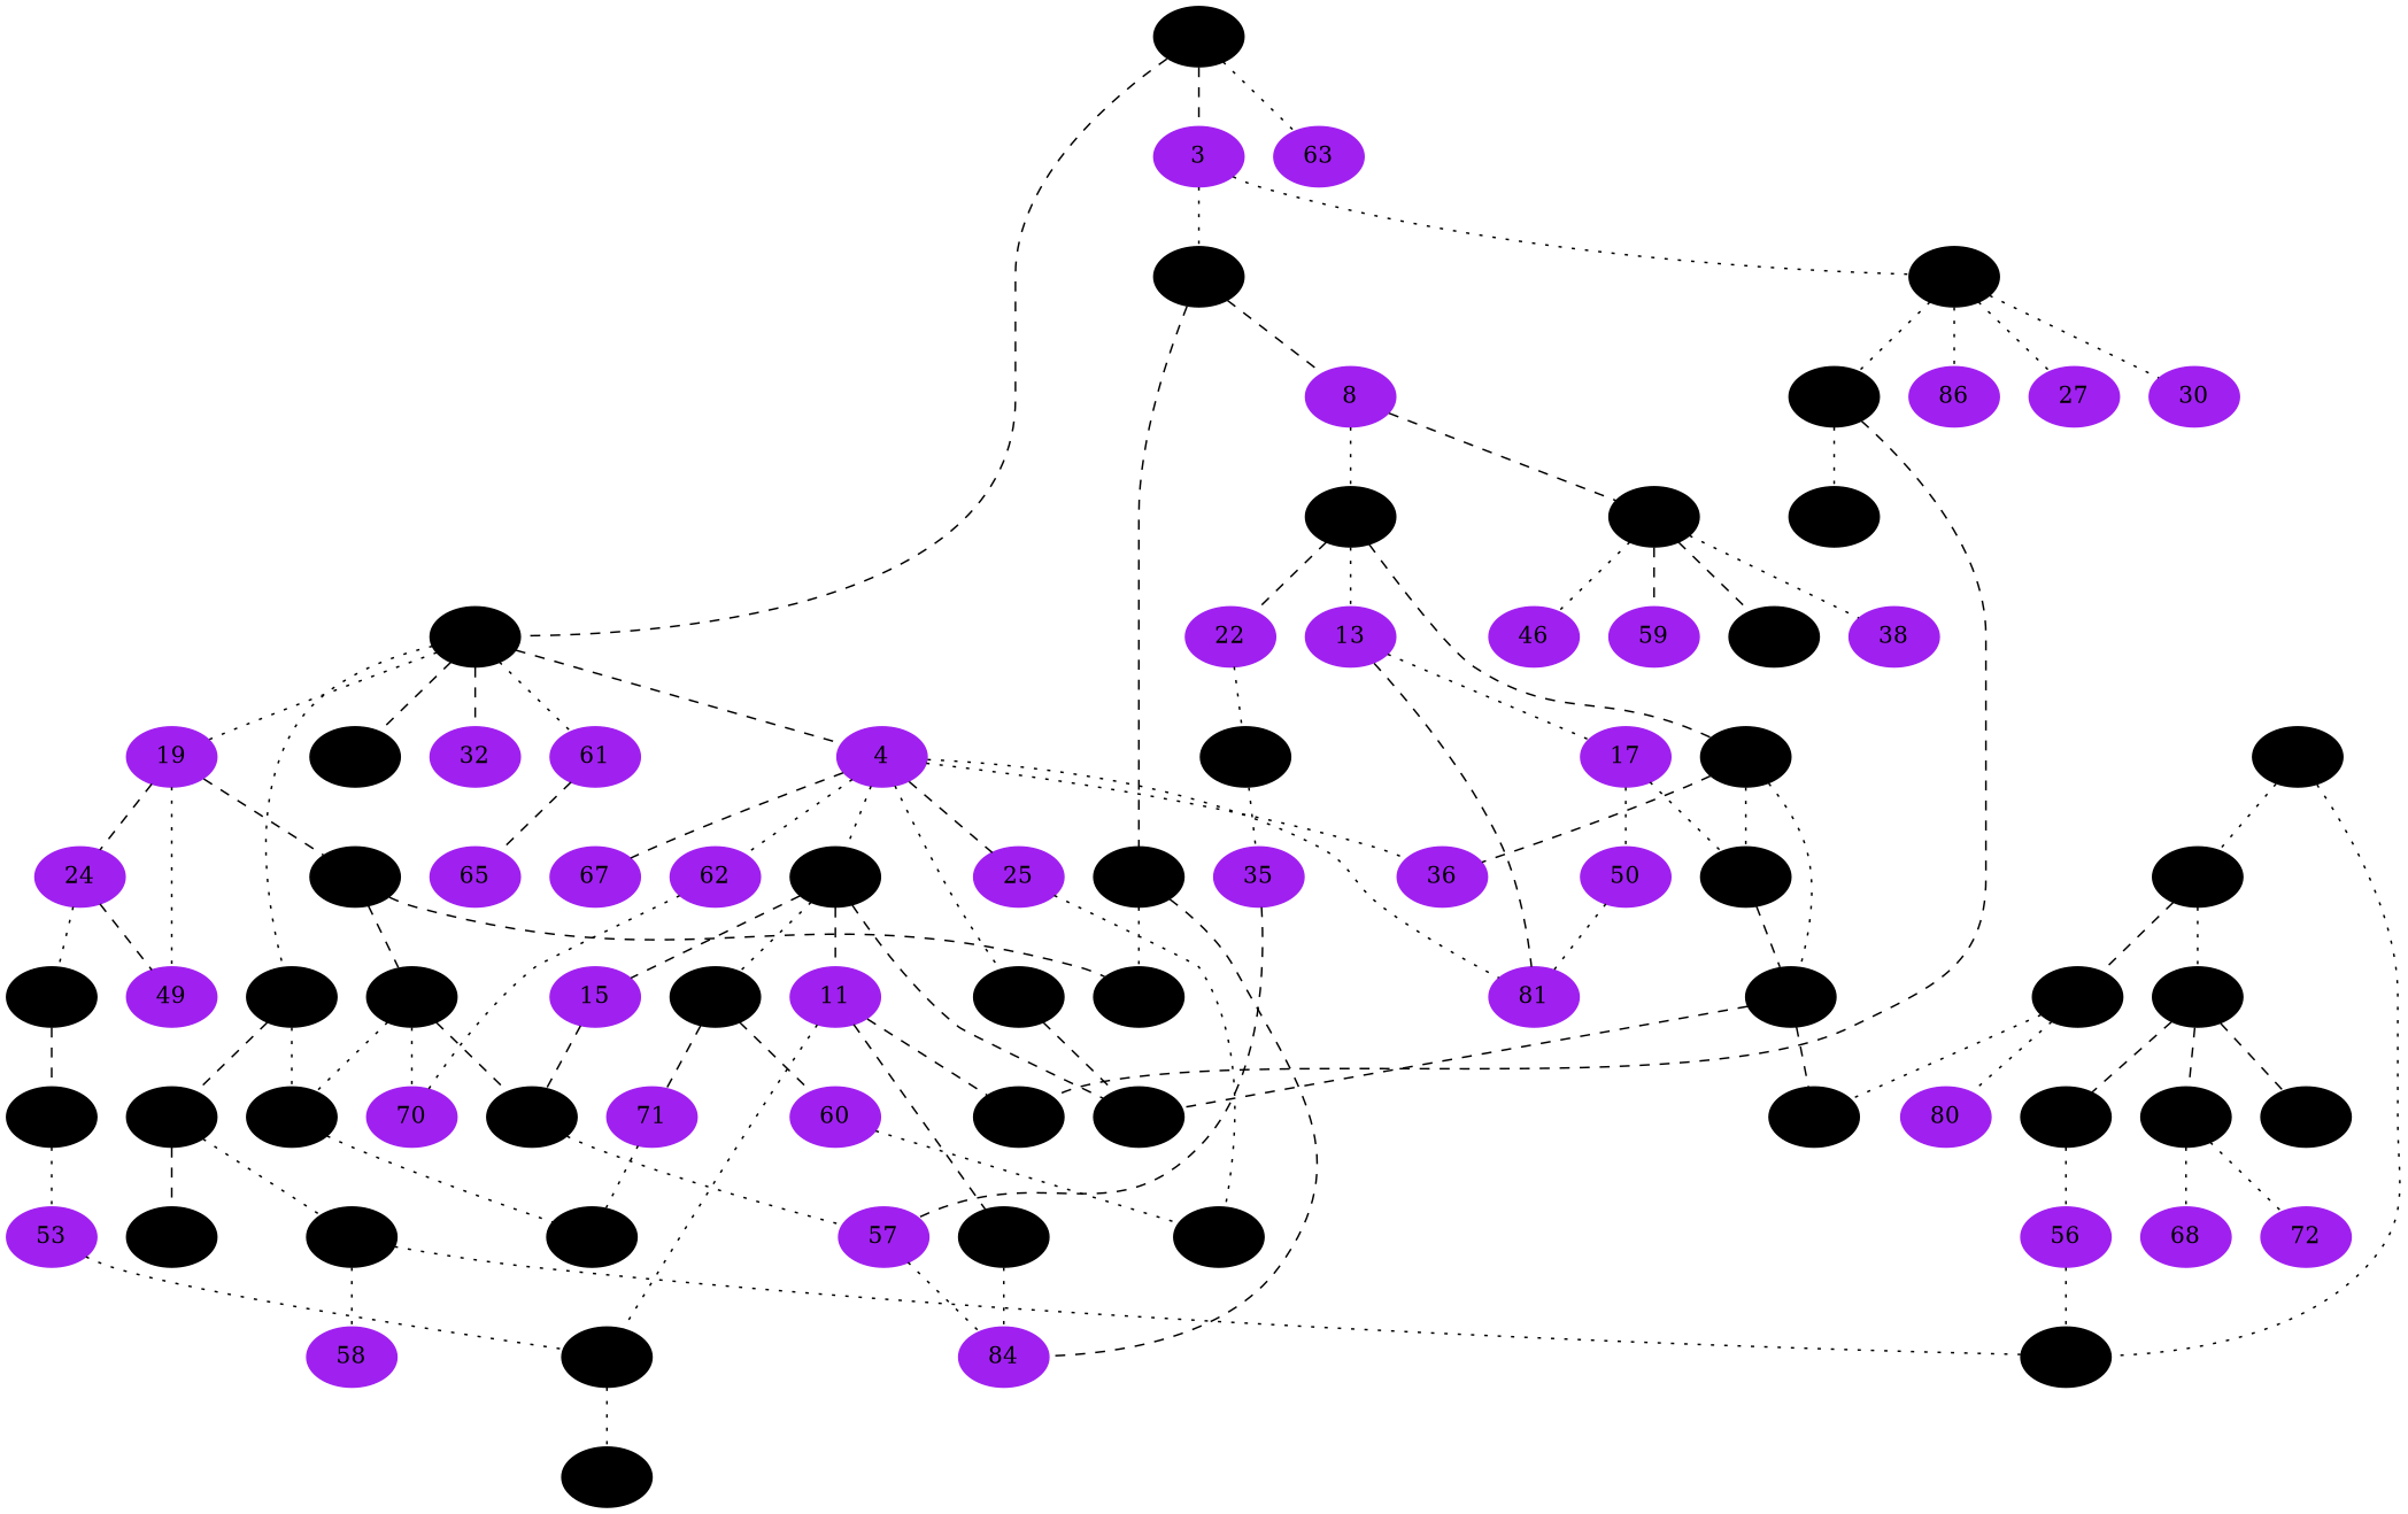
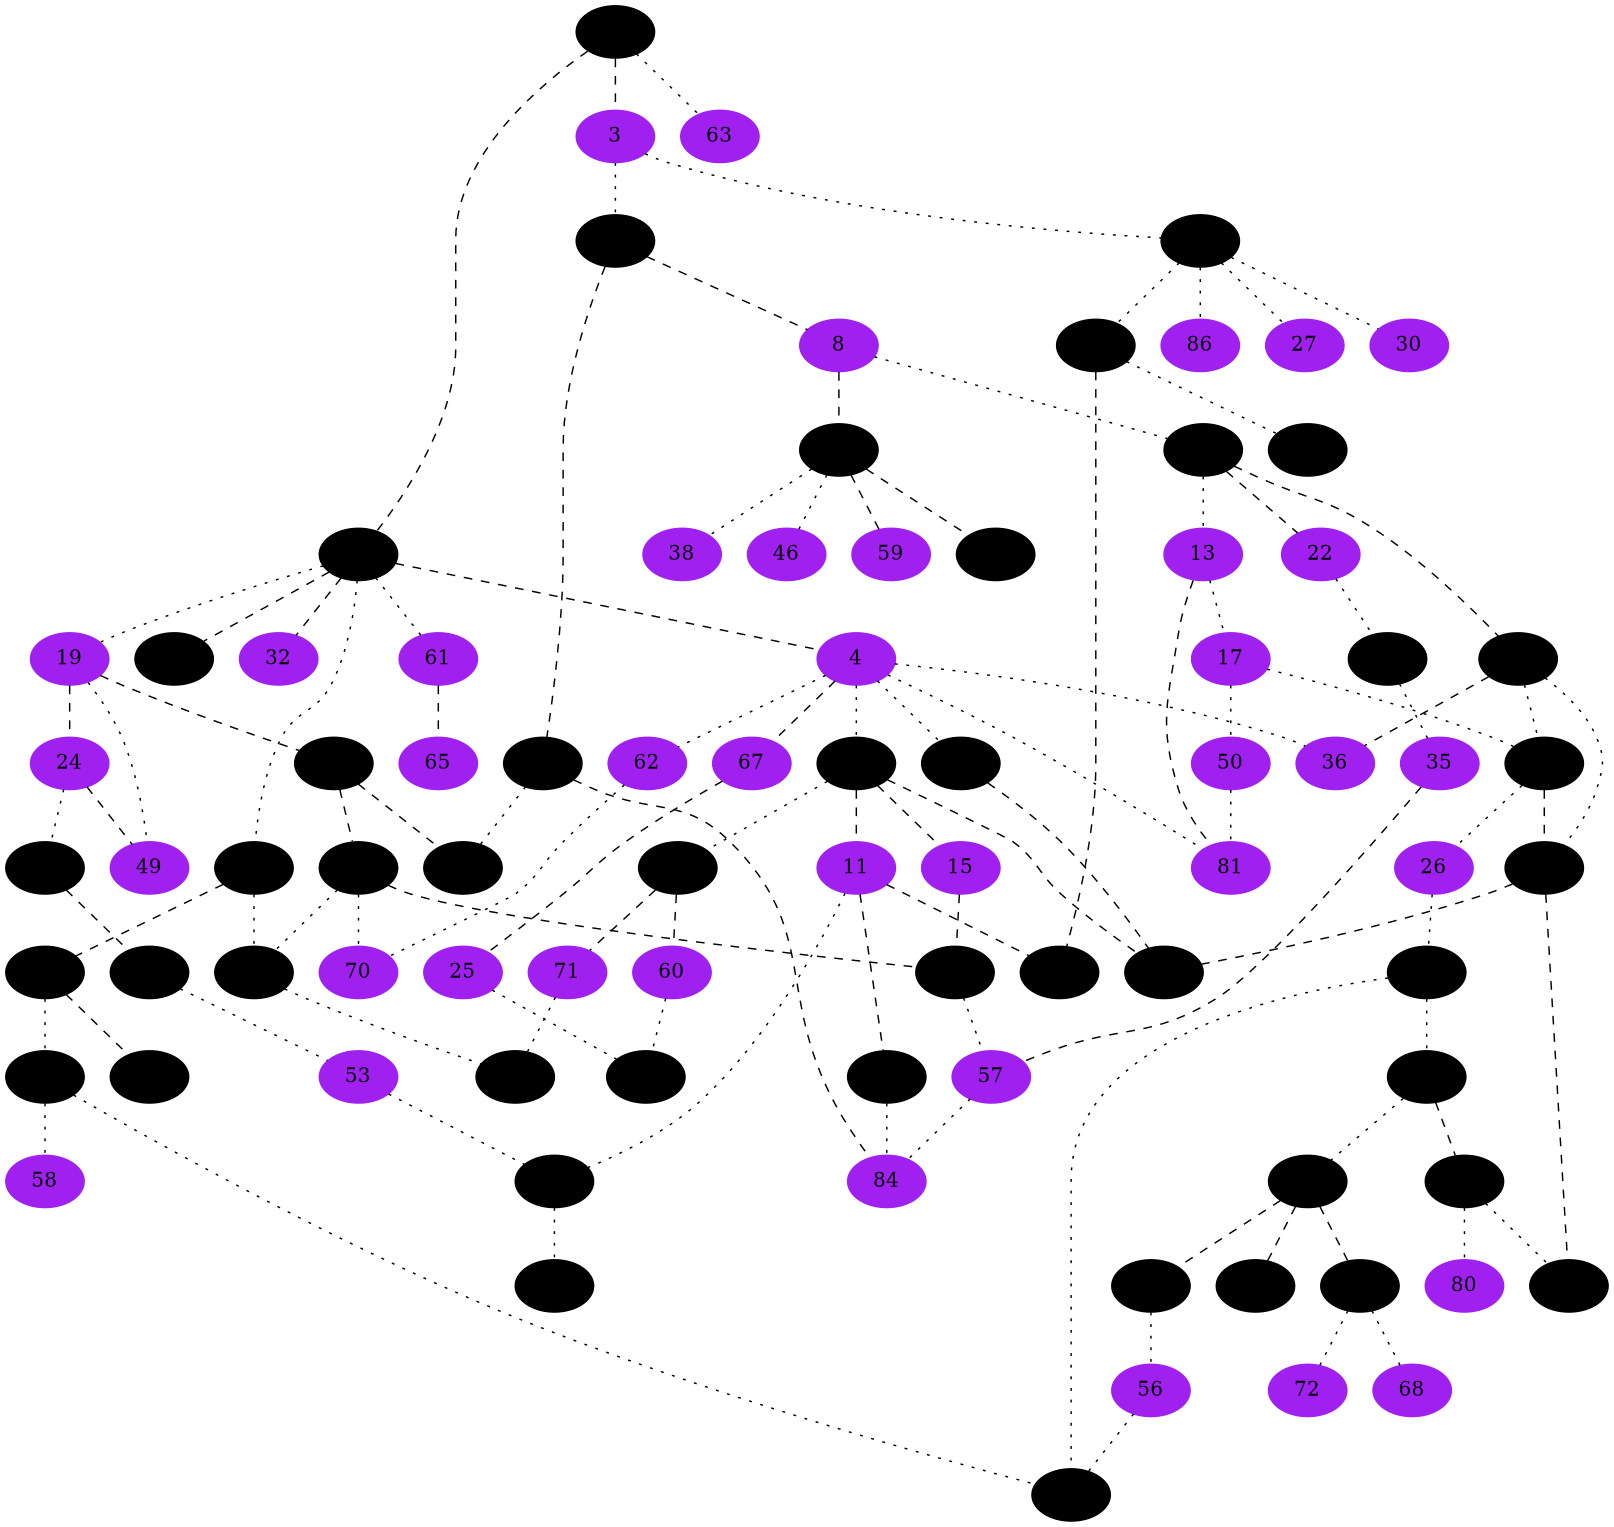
  graph {
    node [color=black style=filled]
    edge [style=dotted]
    1
    2
    3 [color=purple]
    63 [color=purple]
    4 [color=purple]
    16
    19 [color=purple]
    23
    32 [color=purple]
    61 [color=purple]
    6
    7
    5
    25 [color=purple]
    62 [color=purple]
    67 [color=purple]
    79
    81 [color=purple]
    36 [color=purple]
    20
    55
    24 [color=purple]
    28
    49 [color=purple]
    65 [color=purple]
    9
    27 [color=purple]
    30 [color=purple]
    n29 [color=purple label=86]
    8 [color=purple]
    12
    11 [color=purple]
    15 [color=purple]
    21
    85
    83
+   26 [color=purple]
    31
    70 [color=purple]
    74
    44
    66
    43
    60 [color=purple]
    71 [color=purple]
    69
    10
    29
    54
    84 [color=purple]
    13 [color=purple]
    14
    22 [color=purple]
    38 [color=purple]
    46 [color=purple]
    59 [color=purple]
    64
    17 [color=purple]
    18
    41
    33
    73
    50 [color=purple]
    82
    57 [color=purple]
    40
    47
    78
    39
    34
    75
    58 [color=purple]
    35 [color=purple]
    48
    37
    42
    77
    45
    51
    52
    80 [color=purple]
    53 [color=purple]
    56 [color=purple]
    68 [color=purple]
    72 [color=purple]
    1 -- 2 [style=dashed]
    1 -- 3 [style=dashed]
    1 -- 63
    2 -- 4 [style=dashed]
    2 -- 16
    2 -- 19
    2 -- 23 [style=dashed]
    2 -- 32 [style=dashed]
    2 -- 61
    3 -- 6
    3 -- 7
    4 -- 5
-   4 -- 25 [style=dashed]
+   67 -- 25 [style=dashed]
    4 -- 62
    4 -- 67 [style=dashed]
    4 -- 79
    4 -- 81
    4 -- 36
    16 -- 20 [style=dashed]
    16 -- 55
    19 -- 24 [style=dashed]
    19 -- 28 [style=dashed]
    19 -- 49
    61 -- 65 [style=dashed]
    6 -- 9
    6 -- 27
    6 -- 30
    6 -- n29
    7 -- 8 [style=dashed]
    7 -- 12 [style=dashed]
    5 -- 11 [style=dashed]
    5 -- 15 [style=dashed]
    5 -- 21
    5 -- 85 [style=dashed]
    25 -- 83
    62 -- 70
    79 -- 85 [style=dashed]
    20 -- 40 [style=dashed]
    20 -- 47
    55 -- 78
    24 -- 49 [style=dashed]
    24 -- 39
    28 -- 54 [style=dashed]
    28 -- 34 [style=dashed]
    9 -- 74 [style=dashed]
    9 -- 69
    8 -- 10
    8 -- 29 [style=dashed]
    12 -- 54
    12 -- 84 [style=dashed]
    11 -- 74 [style=dashed]
    11 -- 44 [style=dashed]
    11 -- 66
    15 -- 43 [style=dashed]
    21 -- 60 [style=dashed]
    21 -- 71 [style=dashed]
+   26 -- 31
    31 -- 75
    31 -- 37
    44 -- 84
    66 -- 73
    43 -- 57
    60 -- 83
    71 -- 78
    10 -- 13
    10 -- 14 [style=dashed]
    10 -- 22 [style=dashed]
    29 -- 38
    29 -- 46
    29 -- 59 [style=dashed]
    29 -- 64 [style=dashed]
    13 -- 81 [style=dashed]
    13 -- 17
    14 -- 36 [style=dashed]
    14 -- 18
    14 -- 41
    22 -- 33
    17 -- 18
    17 -- 50
+   18 -- 26
    18 -- 41 [style=dashed]
    41 -- 85 [style=dashed]
    41 -- 82 [style=dashed]
    33 -- 35
    50 -- 81
    57 -- 84
    47 -- 75
    47 -- 58
    39 -- 48 [style=dashed]
    34 -- 55
    34 -- 70
    34 -- 43 [style=dashed]
    35 -- 57 [style=dashed]
    48 -- 53
    37 -- 42
    37 -- 77 [style=dashed]
    42 -- 45 [style=dashed]
    42 -- 51 [style=dashed]
    42 -- 52 [style=dashed]
    77 -- 82
    77 -- 80
    45 -- 56
    52 -- 68
    52 -- 72
    53 -- 66
    56 -- 75
  }
